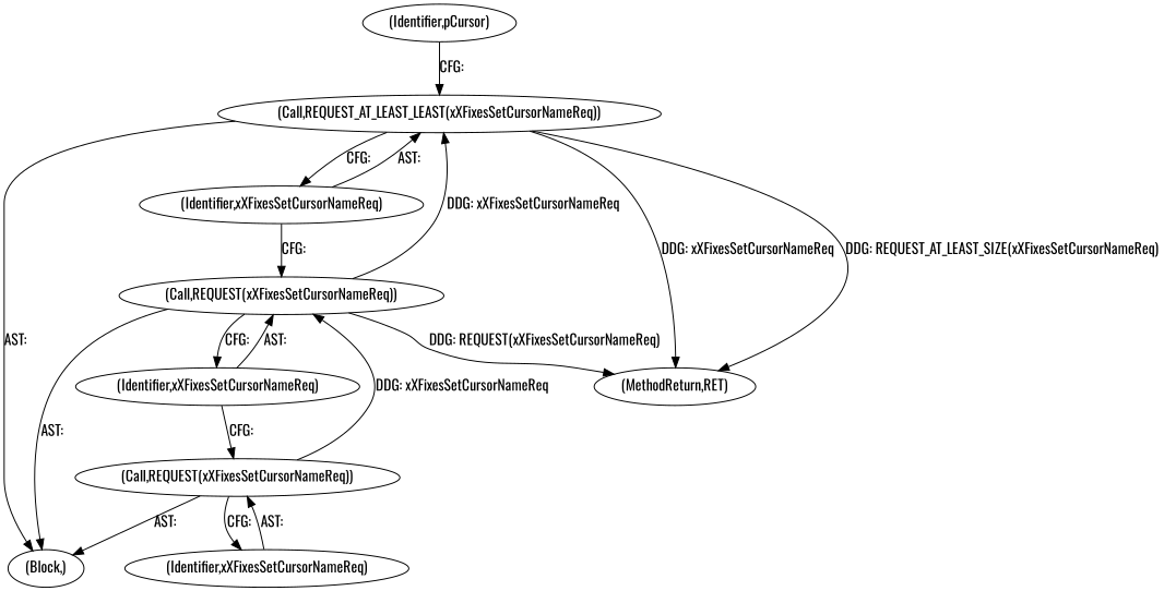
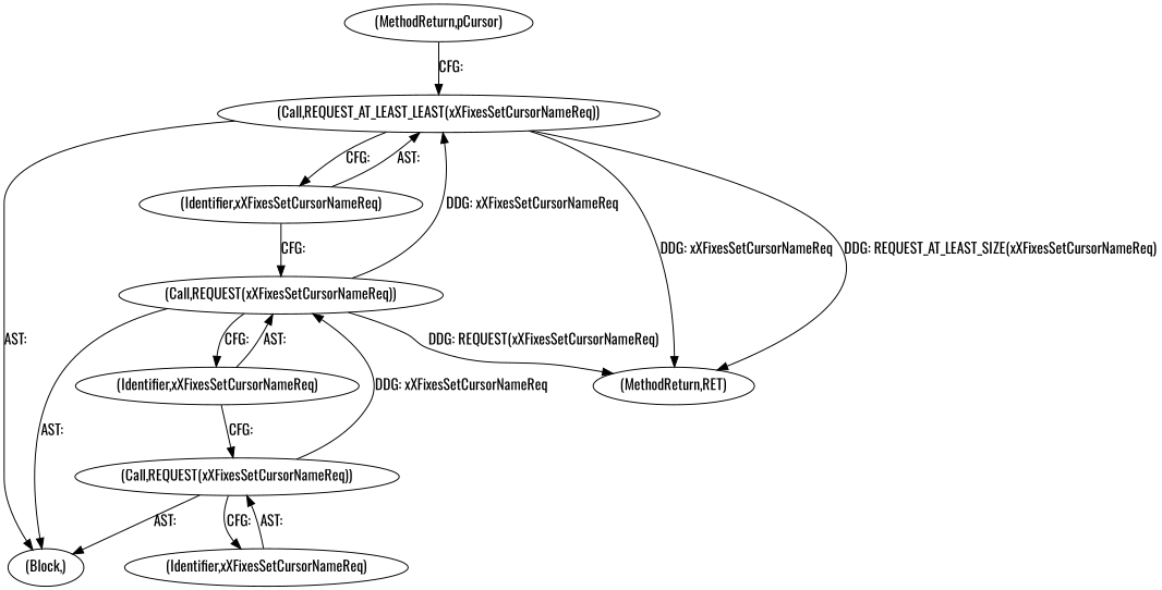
  digraph {
    fontname=Oswald
    node [fontname=Oswald]
    edge [fontname=Oswald]
    n1 [label="(Call,REQUEST_AT_LEAST_LEAST(xXFixesSetCursorNameReq))"]
    n2 [label="(Identifier,xXFixesSetCursorNameReq)"]
    n3 [label="(Block,)"]
    n4 [label="(MethodReturn,RET)"]
    n5 [label="(Call,REQUEST(xXFixesSetCursorNameReq))"]
    n6 [label="(Identifier,xXFixesSetCursorNameReq)"]
    n7 [label="(Call,REQUEST(xXFixesSetCursorNameReq))"]
    n8 [label="(Identifier,xXFixesSetCursorNameReq)"]
-   n9 [label="(Identifier,pCursor)"]
+   n9 [label="(MethodReturn,pCursor)"]
    n1 -> n2 [label="CFG: "]
    n1 -> n3 [label="AST: "]
    n1 -> n4 [label="DDG: xXFixesSetCursorNameReq"]
    n1 -> n4 [label="DDG: REQUEST_AT_LEAST_SIZE(xXFixesSetCursorNameReq)"]
    n2 -> n1 [label="AST: "]
    n2 -> n5 [label="CFG: "]
    n5 -> n1 [label="DDG: xXFixesSetCursorNameReq"]
    n5 -> n3 [label="AST: "]
    n5 -> n4 [label="DDG: REQUEST(xXFixesSetCursorNameReq)"]
    n5 -> n6 [label="CFG: "]
    n6 -> n5 [label="AST: "]
    n6 -> n7 [label="CFG: "]
    n7 -> n3 [label="AST: "]
    n7 -> n5 [label="DDG: xXFixesSetCursorNameReq"]
    n7 -> n8 [label="CFG: "]
    n8 -> n7 [label="AST: "]
    n9 -> n1 [label="CFG: "]
  }
